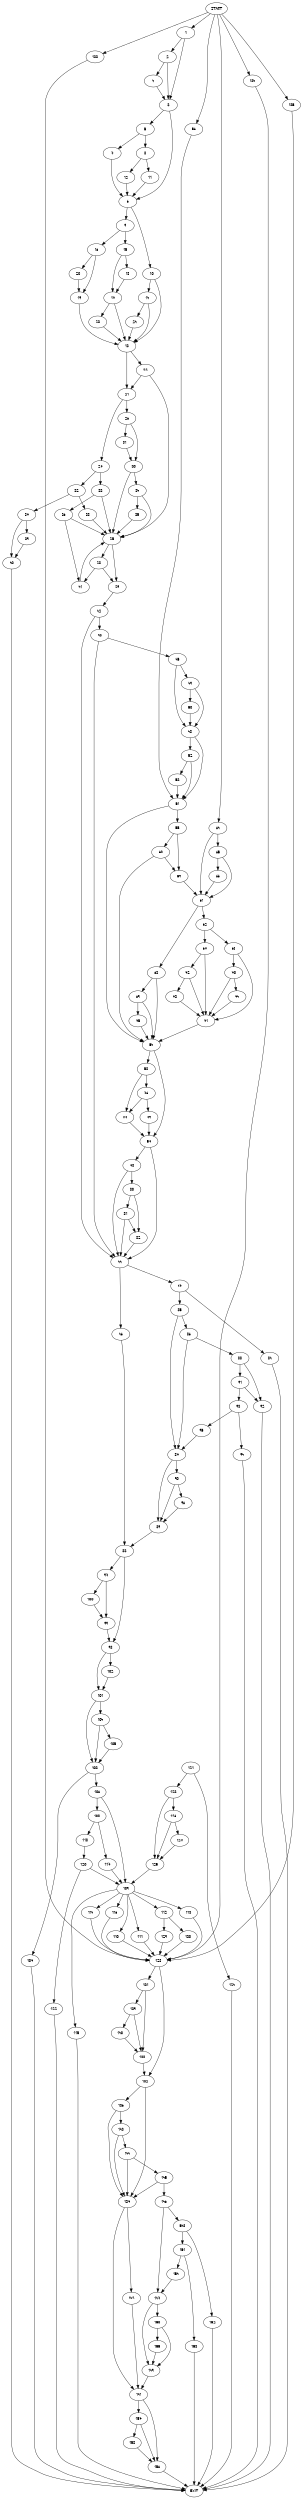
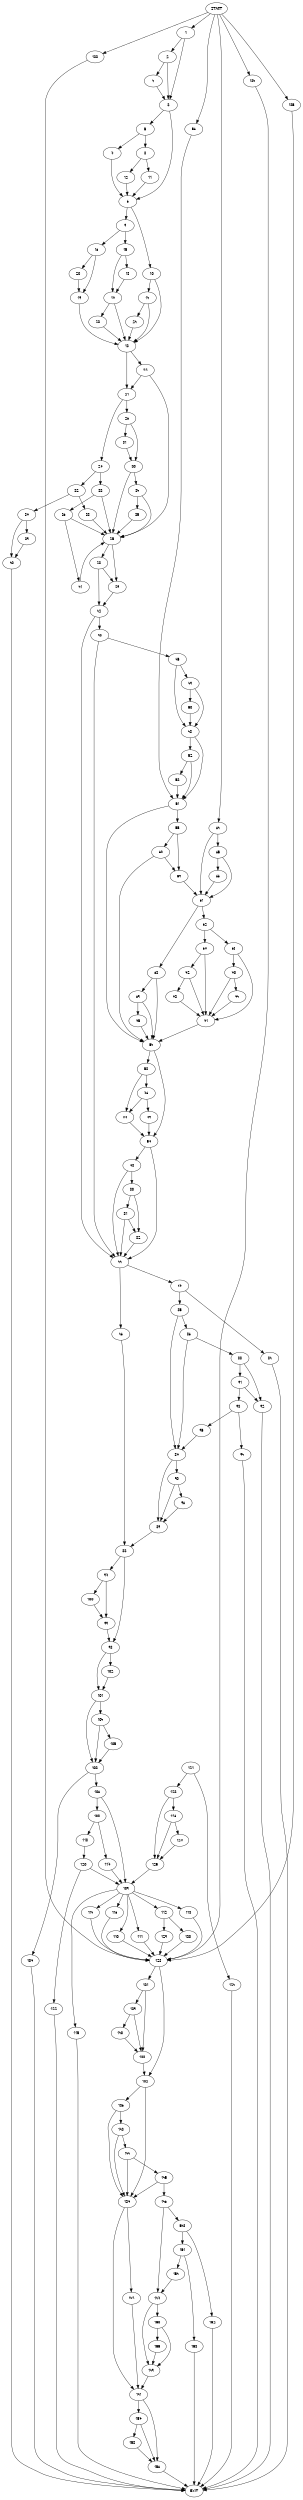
  digraph {
    fontname="Patrick Hand"
    node [fontname="Patrick Hand"]
    edge [fontname="Patrick Hand"]
    n1 [label=START]
    1
    56
    64
    133
    134
    135
    2
    3
    51
    61
    65
    128
    n14 [label=EXIT]
    4
    5
    6
    7
    8
    9
    10
    11
    12
    15
    16
    13
    14
    17
    18
    19
    20
    21
    22
    24
    26
    27
    25
    23
    30
    31
    32
    33
    28
    29
    42
    34
    37
    38
    36
    43
    44
    35
    39
    40
    41
    45
    46
    47
    48
    49
    83
    84
    85
    52
    50
    97
    98
    86
    87
    54
    55
    53
    57
    58
    59
    60
    78
    76
    77
    80
    79
    62
    63
    67
    68
    69
    71
    72
    70
    75
    66
    73
    74
    81
    82
    99
    100
    101
    102
    88
    89
    90
    91
    92
    96
    93
    94
    95
    103
    104
    106
    107
    105
    108
    109
    117
    118
    110
    111
    112
    113
    114
    115
    116
    120
    129
    130
    131
    132
    122
    121
    123
    124
    125
    126
    127
    138
    139
    136
    137
    140
    143
    141
    142
    144
    156
    157
    158
    145
    146
    147
    n152 [label=548]
    149
    150
    151
    152
    155
    153
    154
    n1 -> 1
    n1 -> 56
    n1 -> 64
    n1 -> 133
    n1 -> 134
    n1 -> 135
    1 -> 2
    1 -> 3
    56 -> 51
    64 -> 61
    64 -> 65
    133 -> 128
    134 -> 128
    135 -> 128
    2 -> 3
    2 -> 4
    3 -> 5
    3 -> 6
    51 -> 54
    51 -> 55
    61 -> 62
    61 -> 63
    65 -> 61
    65 -> 66
    128 -> 131
    128 -> 132
    4 -> 3
    5 -> 7
    5 -> 8
    6 -> 9
    6 -> 10
    7 -> 6
    8 -> 11
    8 -> 12
    9 -> 15
    9 -> 16
    10 -> 13
    10 -> 14
    11 -> 6
    12 -> 6
    15 -> 17
    15 -> 18
    16 -> 19
    16 -> 20
    13 -> 21
    13 -> 22
    14 -> 13
    14 -> 24
    17 -> 13
    17 -> 23
    18 -> 17
    19 -> 13
    20 -> 19
    21 -> 26
    21 -> 27
    22 -> 21
    22 -> 25
    24 -> 13
    26 -> 30
    26 -> 31
    27 -> 32
    27 -> 33
    25 -> 28
    25 -> 29
    23 -> 13
    30 -> 25
    30 -> 34
    31 -> 30
    32 -> 37
    32 -> 38
    33 -> 25
    33 -> 36
    28 -> 29
-   28 -> 41
+   28 -> 42
    29 -> 42
    42 -> 43
    42 -> 44
    34 -> 25
    34 -> 35
    37 -> 39
    37 -> 40
    38 -> 25
    36 -> 25
    36 -> 41
    43 -> 44
    43 -> 45
    44 -> 46
    44 -> 47
    35 -> 25
    39 -> 40
    40 -> n14
    41 -> 25
    45 -> 48
    45 -> 49
    46 -> 83
    47 -> 84
    47 -> 85
    48 -> 51
    48 -> 52
    49 -> 48
    49 -> 50
    83 -> 97
    83 -> 98
    84 -> n14
    85 -> 86
    85 -> 87
    52 -> 51
    52 -> 53
    50 -> 48
    97 -> 99
    97 -> 100
    98 -> 101
    98 -> 102
    86 -> 87
    86 -> 88
    87 -> 89
    87 -> 90
    54 -> 57
    54 -> 58
    55 -> 59
    55 -> 60
    53 -> 51
    57 -> 44
    57 -> 78
    58 -> 76
    58 -> 77
    59 -> 61
    60 -> 54
    60 -> 59
    78 -> 44
    78 -> 80
    76 -> 77
    76 -> 79
    77 -> 57
    80 -> 81
    80 -> 82
    79 -> 57
    62 -> 67
    62 -> 68
    63 -> 54
    63 -> 69
    67 -> 71
    67 -> 72
    68 -> 71
    68 -> 70
    69 -> 54
    69 -> 75
    71 -> 54
    72 -> 71
    72 -> 73
    70 -> 71
    70 -> 74
    75 -> 54
    66 -> 61
    73 -> 71
    74 -> 71
    81 -> 44
    81 -> 82
    82 -> 44
    99 -> 98
    100 -> 99
    101 -> 103
    101 -> 104
    102 -> 101
    88 -> 91
    88 -> 92
    89 -> 83
    90 -> 89
    90 -> 96
    91 -> 92
    91 -> 93
    92 -> n14
    96 -> 89
    93 -> 94
    93 -> 95
    94 -> n14
    95 -> 87
    103 -> 106
    103 -> 107
    104 -> 103
    104 -> 105
    106 -> 108
    106 -> 109
    107 -> n14
    105 -> 103
    108 -> 117
    108 -> 118
    109 -> 110
    109 -> 111
    109 -> 112
    109 -> 113
    109 -> 114
    109 -> 115
    109 -> 116
    117 -> 109
    118 -> 120
    110 -> 128
    111 -> 128
    112 -> 129
    112 -> 130
    113 -> 128
    114 -> 128
    115 -> n14
    116 -> 128
    120 -> 109
    120 -> 122
    129 -> 128
    130 -> 128
    131 -> 138
    131 -> 139
    132 -> 136
    132 -> 137
    122 -> n14
    121 -> 123
    121 -> 124
    123 -> 125
    123 -> 126
    124 -> n14
    125 -> 109
    126 -> 125
    126 -> 127
    127 -> 125
    138 -> 132
    139 -> 138
    139 -> 140
    136 -> 137
    136 -> 143
    137 -> 141
    137 -> 142
    140 -> 138
    143 -> 137
    143 -> 144
    141 -> 156
    141 -> 157
    142 -> 141
    144 -> 137
    144 -> 145
    156 -> n14
    157 -> 156
    157 -> 158
    158 -> 156
    145 -> 137
    145 -> 146
    146 -> 147
    146 -> n152
    147 -> 149
    147 -> 150
    n152 -> 151
    n152 -> 152
    149 -> 141
    150 -> 149
    150 -> 155
    151 -> 153
    151 -> 154
    152 -> n14
    155 -> 149
    153 -> n14
    154 -> 147
  }
